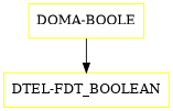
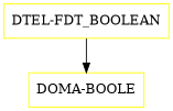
  digraph {
    node [color=yellow shape=box]
    "DTEL-FDT_BOOLEAN"
    "DOMA-BOOLE"
-   "DOMA-BOOLE" -> "DTEL-FDT_BOOLEAN"
+   "DTEL-FDT_BOOLEAN" -> "DOMA-BOOLE"
  }
